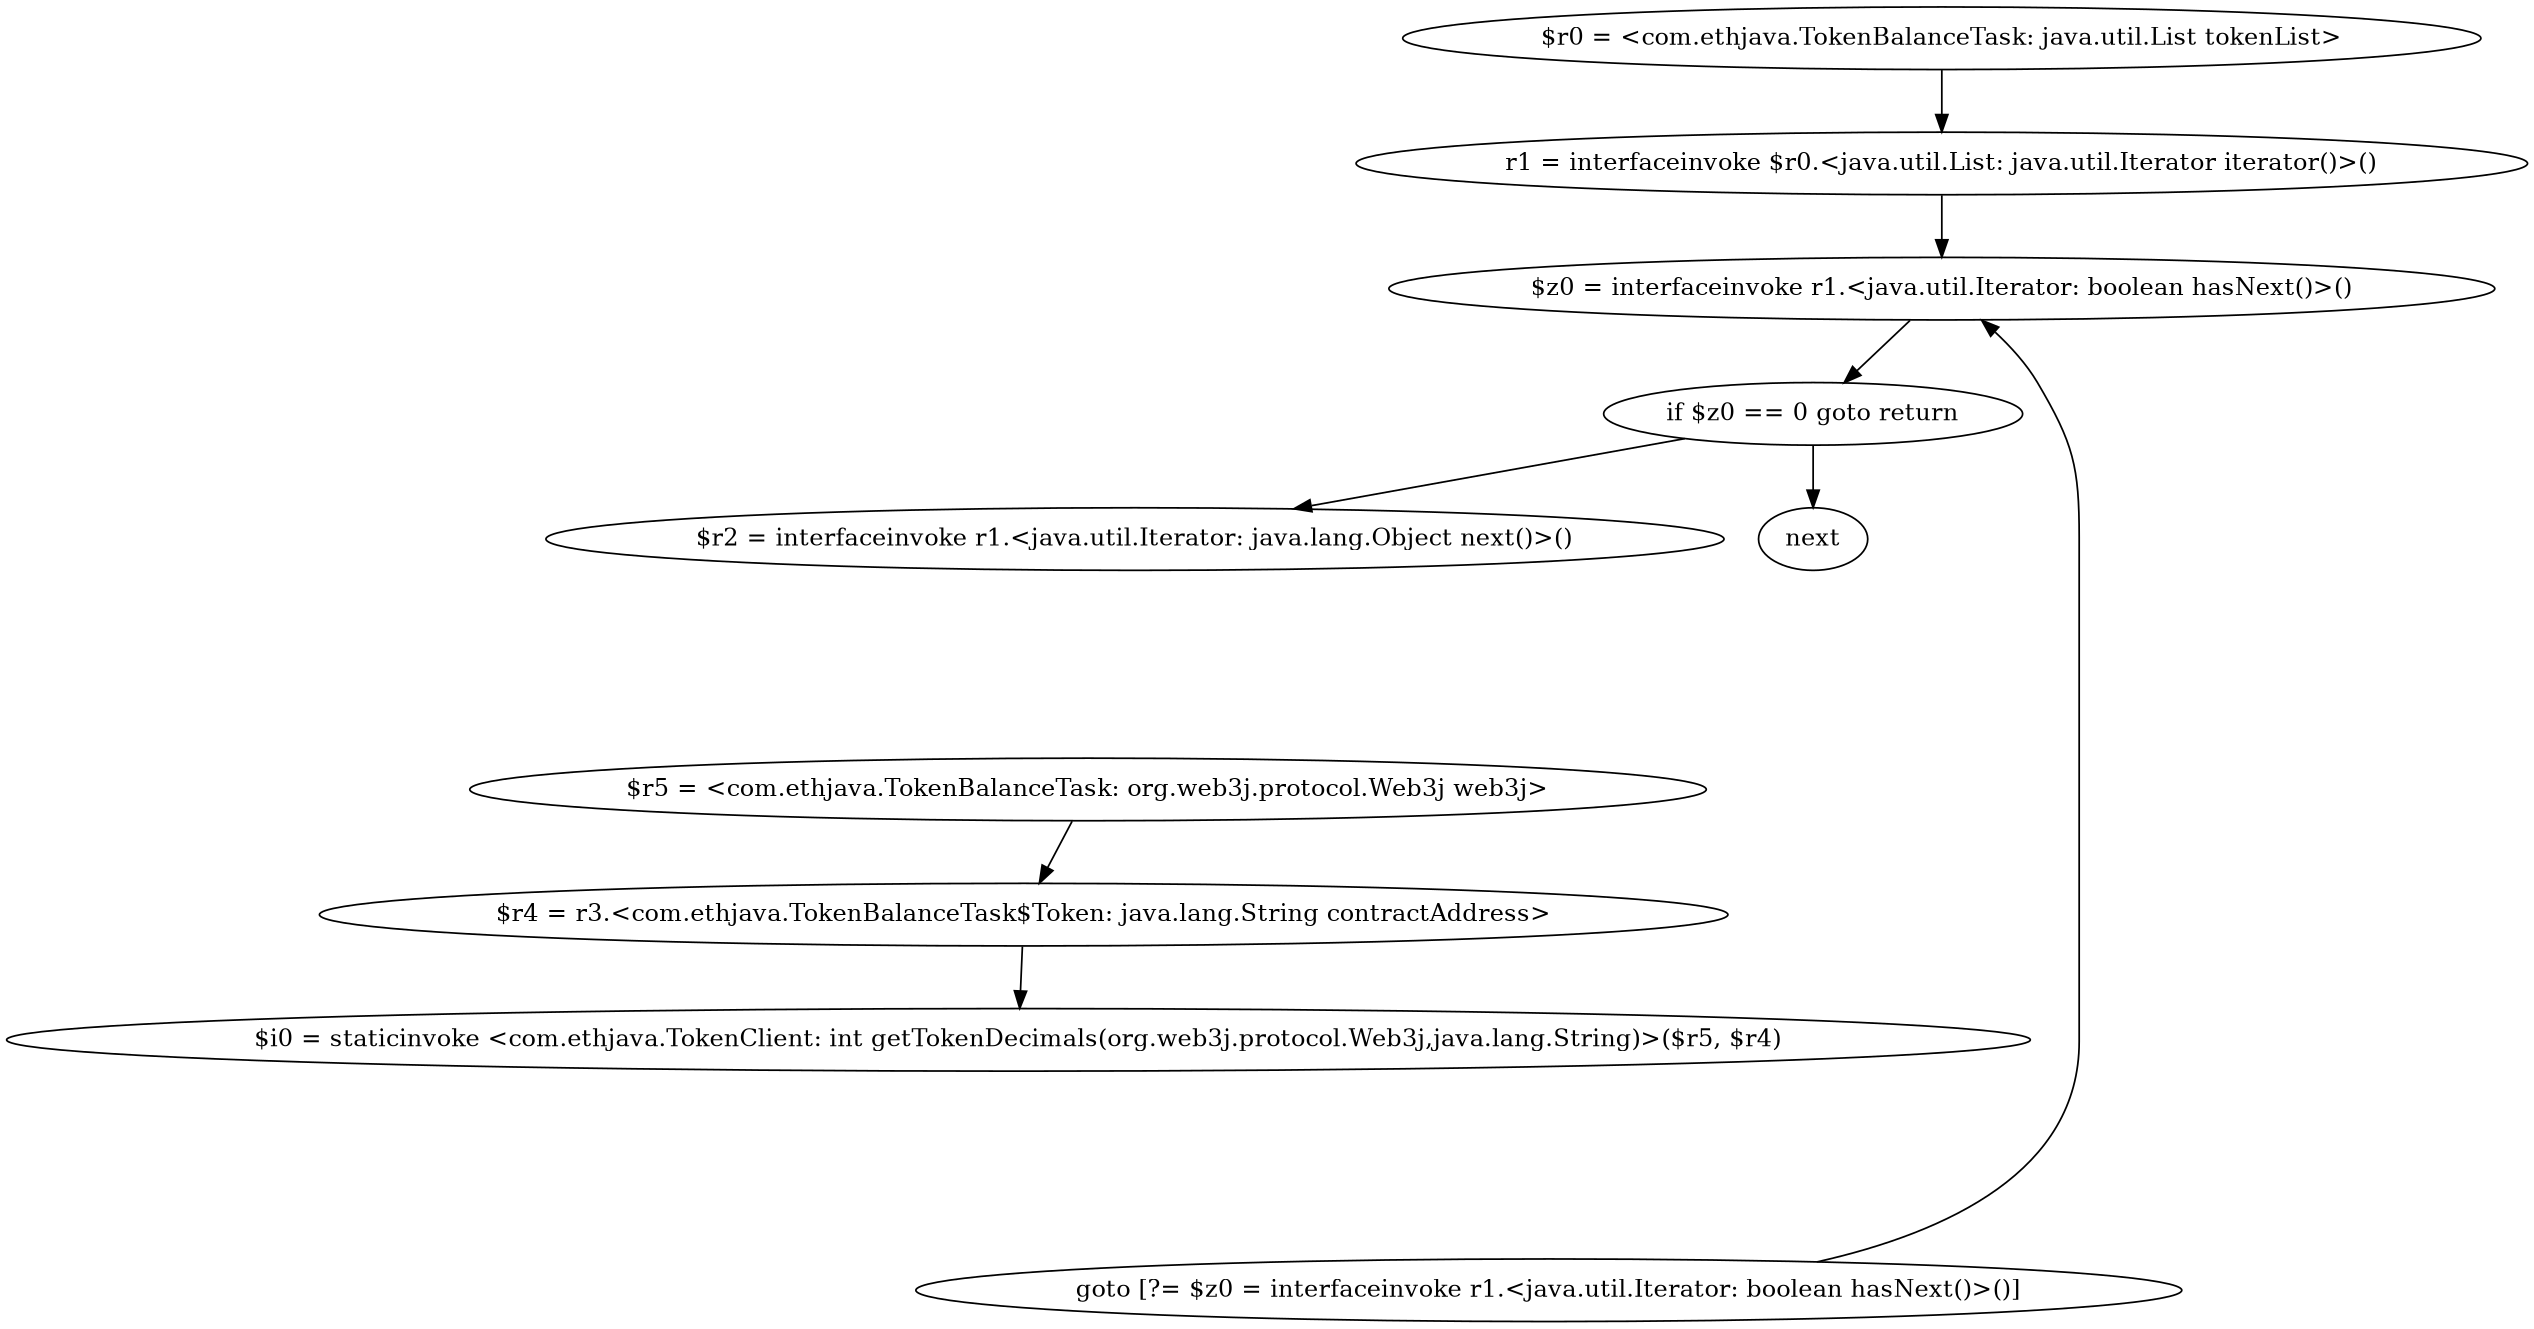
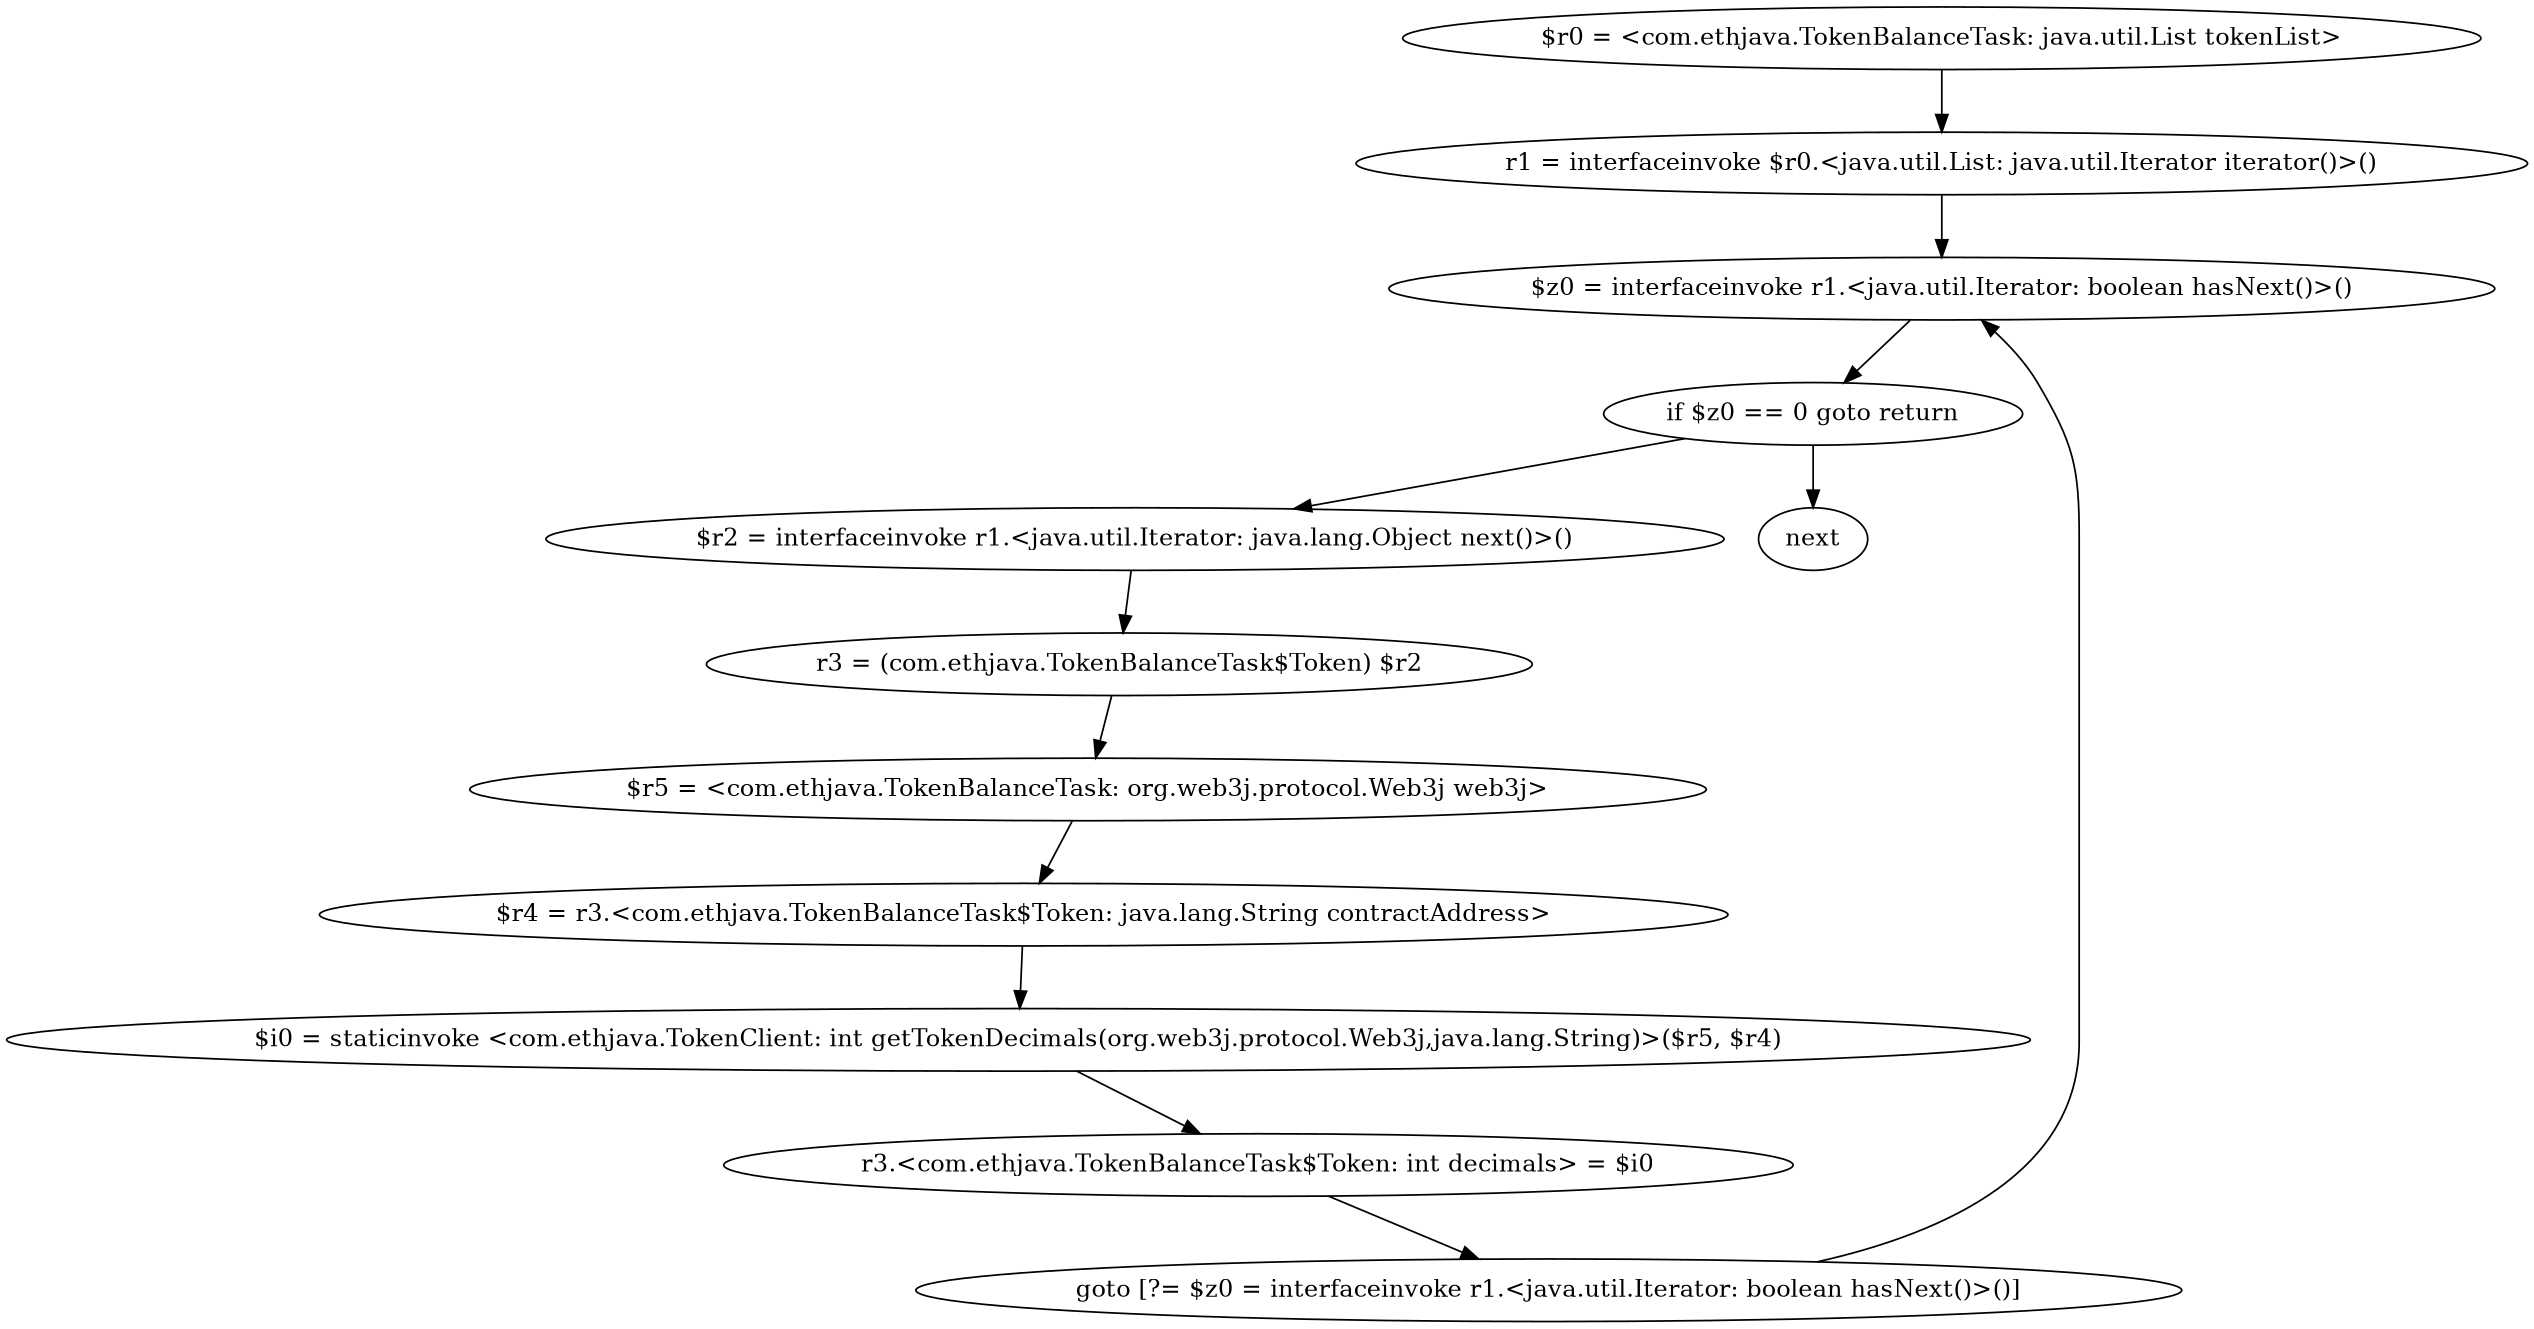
  digraph {
    "$r0 = <com.ethjava.TokenBalanceTask: java.util.List tokenList>"
    "r1 = interfaceinvoke $r0.<java.util.List: java.util.Iterator iterator()>()"
    "$z0 = interfaceinvoke r1.<java.util.Iterator: boolean hasNext()>()"
    "if $z0 == 0 goto return"
    "$r2 = interfaceinvoke r1.<java.util.Iterator: java.lang.Object next()>()"
    n6 [label=next]
+   "r3 = (com.ethjava.TokenBalanceTask$Token) $r2"
    "$r5 = <com.ethjava.TokenBalanceTask: org.web3j.protocol.Web3j web3j>"
    "$r4 = r3.<com.ethjava.TokenBalanceTask$Token: java.lang.String contractAddress>"
    "$i0 = staticinvoke <com.ethjava.TokenClient: int getTokenDecimals(org.web3j.protocol.Web3j,java.lang.String)>($r5, $r4)"
+   "r3.<com.ethjava.TokenBalanceTask$Token: int decimals> = $i0"
    "goto [?= $z0 = interfaceinvoke r1.<java.util.Iterator: boolean hasNext()>()]"
    "$r0 = <com.ethjava.TokenBalanceTask: java.util.List tokenList>" -> "r1 = interfaceinvoke $r0.<java.util.List: java.util.Iterator iterator()>()"
    "r1 = interfaceinvoke $r0.<java.util.List: java.util.Iterator iterator()>()" -> "$z0 = interfaceinvoke r1.<java.util.Iterator: boolean hasNext()>()"
    "$z0 = interfaceinvoke r1.<java.util.Iterator: boolean hasNext()>()" -> "if $z0 == 0 goto return"
    "if $z0 == 0 goto return" -> "$r2 = interfaceinvoke r1.<java.util.Iterator: java.lang.Object next()>()"
    "if $z0 == 0 goto return" -> n6
+   "$r2 = interfaceinvoke r1.<java.util.Iterator: java.lang.Object next()>()" -> "r3 = (com.ethjava.TokenBalanceTask$Token) $r2"
+   "r3 = (com.ethjava.TokenBalanceTask$Token) $r2" -> "$r5 = <com.ethjava.TokenBalanceTask: org.web3j.protocol.Web3j web3j>"
    "$r5 = <com.ethjava.TokenBalanceTask: org.web3j.protocol.Web3j web3j>" -> "$r4 = r3.<com.ethjava.TokenBalanceTask$Token: java.lang.String contractAddress>"
    "$r4 = r3.<com.ethjava.TokenBalanceTask$Token: java.lang.String contractAddress>" -> "$i0 = staticinvoke <com.ethjava.TokenClient: int getTokenDecimals(org.web3j.protocol.Web3j,java.lang.String)>($r5, $r4)"
+   "$i0 = staticinvoke <com.ethjava.TokenClient: int getTokenDecimals(org.web3j.protocol.Web3j,java.lang.String)>($r5, $r4)" -> "r3.<com.ethjava.TokenBalanceTask$Token: int decimals> = $i0"
+   "r3.<com.ethjava.TokenBalanceTask$Token: int decimals> = $i0" -> "goto [?= $z0 = interfaceinvoke r1.<java.util.Iterator: boolean hasNext()>()]"
    "goto [?= $z0 = interfaceinvoke r1.<java.util.Iterator: boolean hasNext()>()]" -> "$z0 = interfaceinvoke r1.<java.util.Iterator: boolean hasNext()>()"
  }
